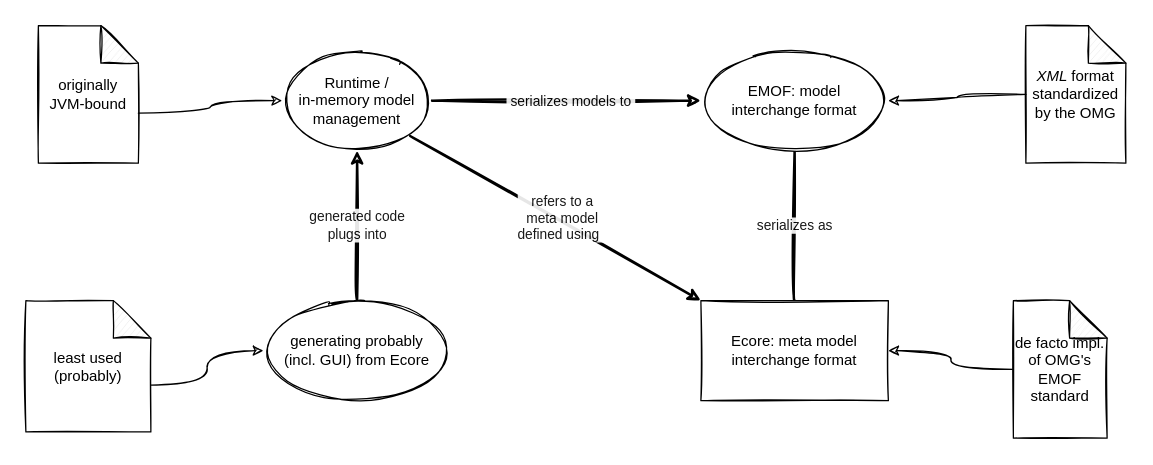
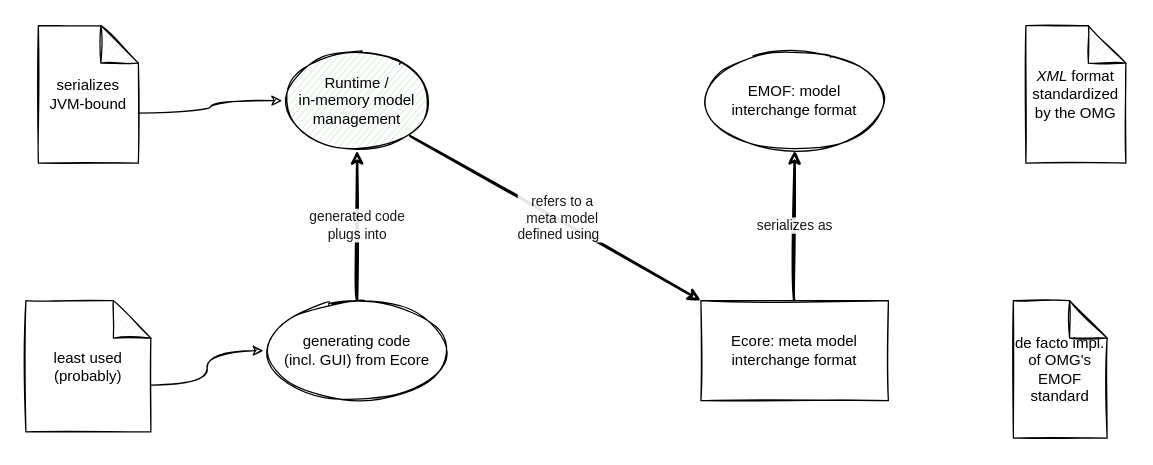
  <mxCell id="0" />
  <mxCell id="1" parent="0" />
- <mxCell id="2" value="serializes as" style="edgeStyle=orthogonalEdgeStyle;curved=1;sketch=1;orthogonalLoop=1;jettySize=auto;html=1;exitX=0.5;exitY=0;exitDx=0;exitDy=0;entryX=0.5;entryY=1;entryDx=0;entryDy=0;strokeWidth=2;textOpacity=90;endArrow=none;" parent="1" source="3" target="7" edge="1"><mxGeometry relative="1" as="geometry" /></mxCell>
+ <mxCell id="2" value="serializes as" style="edgeStyle=orthogonalEdgeStyle;curved=1;sketch=1;orthogonalLoop=1;jettySize=auto;html=1;exitX=0.5;exitY=0;exitDx=0;exitDy=0;entryX=0.5;entryY=1;entryDx=0;entryDy=0;strokeWidth=2;textOpacity=90;" parent="1" source="3" target="7" edge="1"><mxGeometry relative="1" as="geometry" /></mxCell>
  <mxCell id="3" value="Ecore: meta model interchange format" style="whiteSpace=wrap;html=1;sketch=1;rounded=0;" parent="1" vertex="1"><mxGeometry x="560" y="240" width="150" height="80" as="geometry" /></mxCell>
- <mxCell id="4" style="edgeStyle=orthogonalEdgeStyle;rounded=0;orthogonalLoop=1;jettySize=auto;html=1;exitX=1;exitY=0.5;exitDx=0;exitDy=0;entryX=0;entryY=0.5;entryDx=0;entryDy=0;sketch=1;strokeWidth=2;" parent="1" source="6" target="7" edge="1"><mxGeometry relative="1" as="geometry" /></mxCell>
- <mxCell id="5" value="&amp;nbsp;serializes models to&amp;nbsp;" style="edgeLabel;html=1;align=center;verticalAlign=middle;resizable=0;points=[];textOpacity=90;" parent="4" vertex="1" connectable="0"><mxGeometry x="0.027" y="-2" relative="1" as="geometry"><mxPoint y="-2" as="offset" /></mxGeometry></mxCell>
- <mxCell id="6" value="Runtime /&lt;br&gt;in-memory model management" style="ellipse;whiteSpace=wrap;html=1;sketch=1;" parent="1" vertex="1"><mxGeometry x="225" y="40" width="120" height="80" as="geometry" /></mxCell>
+ <mxCell id="6" value="Runtime /&lt;br&gt;in-memory model management" style="ellipse;whiteSpace=wrap;html=1;sketch=1;fillColor=#d5e8d4;" parent="1" vertex="1"><mxGeometry x="225" y="40" width="120" height="80" as="geometry" /></mxCell>
  <mxCell id="7" value="EMOF: model&lt;br&gt;interchange format" style="ellipse;whiteSpace=wrap;html=1;sketch=1;" parent="1" vertex="1"><mxGeometry x="560" y="40" width="150" height="80" as="geometry" /></mxCell>
  <mxCell id="8" value="generated code&lt;br&gt;plugs into" style="edgeStyle=orthogonalEdgeStyle;curved=1;sketch=1;orthogonalLoop=1;jettySize=auto;html=1;exitX=0.5;exitY=0;exitDx=0;exitDy=0;entryX=0.5;entryY=1;entryDx=0;entryDy=0;strokeWidth=2;textOpacity=90;" parent="1" source="9" target="6" edge="1"><mxGeometry relative="1" as="geometry" /></mxCell>
- <mxCell id="9" value="generating probably&lt;br&gt;(incl. GUI) from Ecore" style="ellipse;whiteSpace=wrap;html=1;sketch=1;" parent="1" vertex="1"><mxGeometry x="210" y="240" width="150" height="80" as="geometry" /></mxCell>
+ <mxCell id="9" value="generating code&lt;br&gt;(incl. GUI) from Ecore" style="ellipse;whiteSpace=wrap;html=1;sketch=1;" parent="1" vertex="1"><mxGeometry x="210" y="240" width="150" height="80" as="geometry" /></mxCell>
  <mxCell id="10" value="" style="endArrow=classic;html=1;entryX=0;entryY=0;entryDx=0;entryDy=0;exitX=1;exitY=1;exitDx=0;exitDy=0;sketch=1;strokeWidth=2;" parent="1" source="6" target="3" edge="1"><mxGeometry width="50" height="50" relative="1" as="geometry"><mxPoint x="450" y="270" as="sourcePoint" /><mxPoint x="400" y="320" as="targetPoint" /></mxGeometry></mxCell>
  <mxCell id="11" value="refers to a&lt;br&gt;meta model&lt;br&gt;defined using  " style="edgeLabel;align=center;verticalAlign=middle;resizable=0;points=[];labelBackgroundColor=#ffffff;labelBorderColor=none;html=1;textOpacity=90;spacingRight=0;spacing=2;spacingTop=0;" parent="10" vertex="1" connectable="0"><mxGeometry x="0.069" y="1" relative="1" as="geometry"><mxPoint x="-3.83" y="-4" as="offset" /></mxGeometry></mxCell>
- <mxCell id="12" style="edgeStyle=orthogonalEdgeStyle;curved=1;sketch=1;orthogonalLoop=1;jettySize=auto;html=1;exitX=0;exitY=0.5;exitDx=0;exitDy=0;exitPerimeter=0;entryX=1;entryY=0.5;entryDx=0;entryDy=0;" parent="1" source="13" target="7" edge="1"><mxGeometry relative="1" as="geometry" /></mxCell>
  <mxCell id="13" value="&lt;i&gt;XML &lt;/i&gt;format standardized by the OMG" style="shape=note;whiteSpace=wrap;html=1;backgroundOutline=1;darkOpacity=0.05;sketch=1;fillColor=none;" parent="1" vertex="1"><mxGeometry x="820" y="20" width="80" height="110" as="geometry" /></mxCell>
- <mxCell id="14" style="edgeStyle=orthogonalEdgeStyle;curved=1;sketch=1;orthogonalLoop=1;jettySize=auto;html=1;exitX=0;exitY=0.5;exitDx=0;exitDy=0;exitPerimeter=0;entryX=1;entryY=0.5;entryDx=0;entryDy=0;strokeWidth=1;" parent="1" source="15" target="3" edge="1"><mxGeometry relative="1" as="geometry" /></mxCell>
  <mxCell id="15" value="de facto impl. of OMG's EMOF standard" style="shape=note;whiteSpace=wrap;html=1;backgroundOutline=1;darkOpacity=0.05;sketch=1;fillColor=none;" parent="1" vertex="1"><mxGeometry x="810" y="240" width="75" height="110" as="geometry" /></mxCell>
  <mxCell id="16" style="edgeStyle=orthogonalEdgeStyle;curved=1;sketch=1;orthogonalLoop=1;jettySize=auto;html=1;exitX=0;exitY=0;exitDx=80;exitDy=70;exitPerimeter=0;entryX=0;entryY=0.5;entryDx=0;entryDy=0;strokeWidth=1;" parent="1" source="17" target="6" edge="1"><mxGeometry relative="1" as="geometry" /></mxCell>
- <mxCell id="17" value="originally&lt;br&gt;JVM-bound" style="shape=note;whiteSpace=wrap;html=1;backgroundOutline=1;darkOpacity=0.05;sketch=1;fillColor=none;" parent="1" vertex="1"><mxGeometry x="30" y="20" width="80" height="110" as="geometry" /></mxCell>
+ <mxCell id="17" value="serializes&lt;br&gt;JVM-bound" style="shape=note;whiteSpace=wrap;html=1;backgroundOutline=1;darkOpacity=0.05;sketch=1;fillColor=none;" parent="1" vertex="1"><mxGeometry x="30" y="20" width="80" height="110" as="geometry" /></mxCell>
  <mxCell id="18" style="edgeStyle=orthogonalEdgeStyle;curved=1;sketch=1;orthogonalLoop=1;jettySize=auto;html=1;exitX=0;exitY=0;exitDx=100;exitDy=67.5;exitPerimeter=0;entryX=0;entryY=0.5;entryDx=0;entryDy=0;strokeWidth=1;" parent="1" source="19" target="9" edge="1"><mxGeometry relative="1" as="geometry" /></mxCell>
  <mxCell id="19" value="least used (probably)" style="shape=note;whiteSpace=wrap;html=1;backgroundOutline=1;darkOpacity=0.05;sketch=1;fillColor=none;" parent="1" vertex="1"><mxGeometry x="20" y="240" width="100" height="105" as="geometry" /></mxCell>
